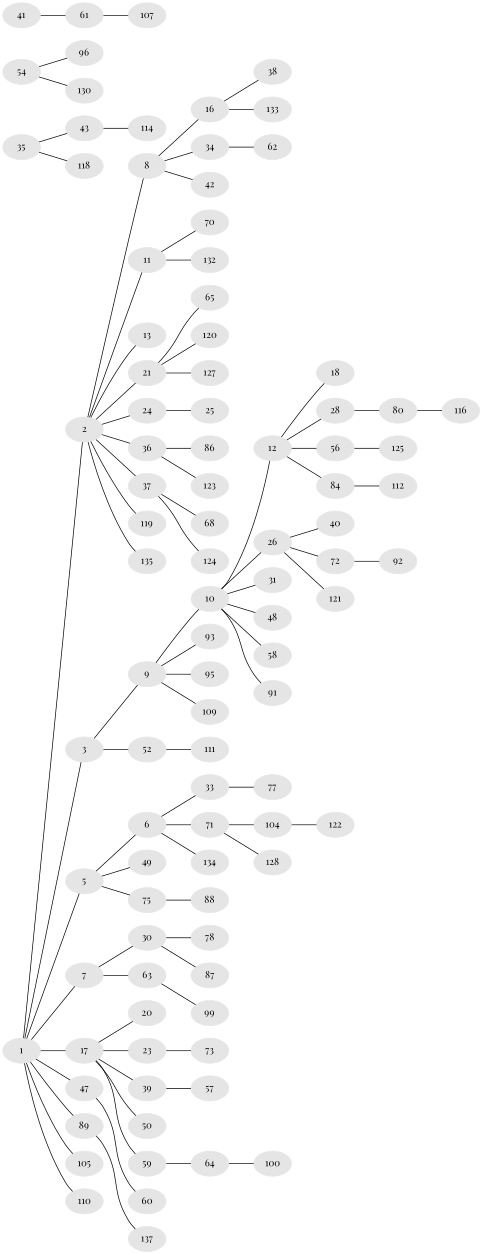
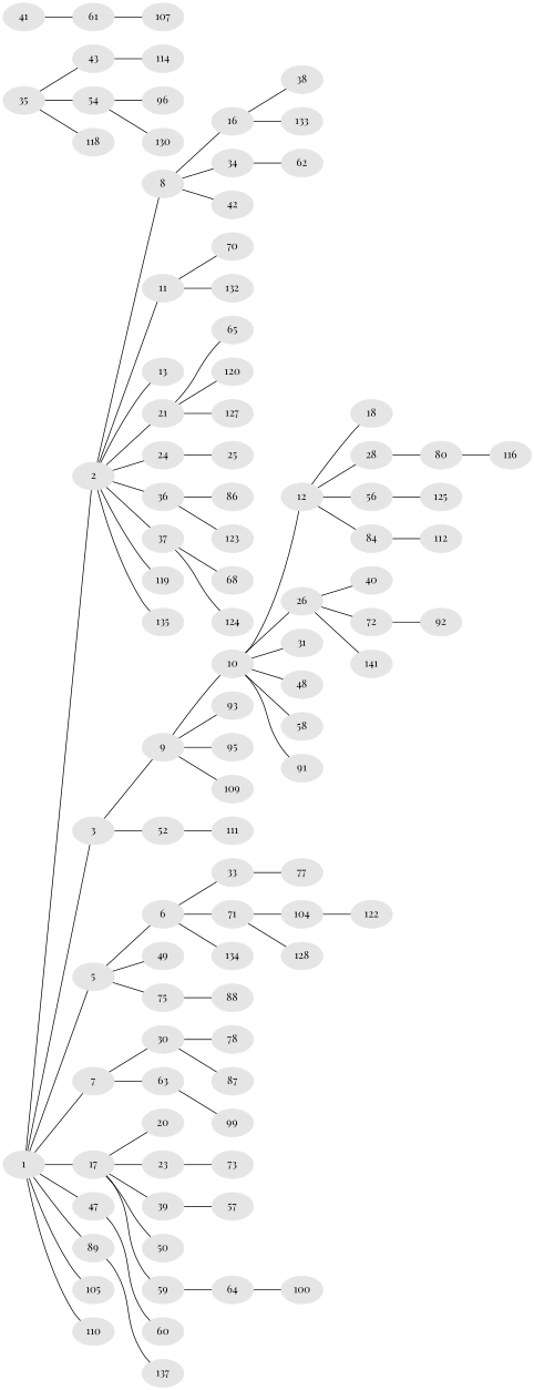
  graph {
    fontname="Playfair Display"
    rankdir=LR
    node [color=gray90 fontname="Playfair Display" style=filled]
    edge [fontname="Playfair Display"]
    1 [super="+94"]
    2 [super="+4"]
    3 [super="+83"]
    5 [super="+115"]
    7 [super="+29"]
    17 [super="+44"]
    47
    89
    105
    110
    8 [super="+15"]
    11 [super="+45"]
    13
    21 [super="+74"]
    24
    36 [super="+82"]
    37 [super="+129"]
    119
    135
    9 [super="+140"]
    52 [super="+67"]
    6 [super="+32"]
    49
    75
    30 [super="+66"]
    63
    20 [super="+97"]
    23
    39
    50
    59 [super="+138"]
    60
    137
    16 [super="+19"]
    34 [super="+98"]
    42
    70 [super="+106"]
    132
    65
    120
    127
    25
    86
    123
    68
    124
    10 [super="+55"]
    93 [super="+101"]
    95
    109
    111
    33 [super="+126"]
    71 [super="+76"]
    134
    35 [super="+46"]
    43 [super="+103"]
    54 [super="+69"]
    118
    88 [super="+90"]
    77
    104
    128
    78 [super="+81"]
    87
    99
    38
    133
    62 [super="+108"]
    12 [super="+22"]
    26
    31
    48
    58 [super="+102"]
    91
    18 [super="+27"]
    28 [super="+51"]
    56
    84
    40
    72
-   121 [super="+131"]
+   121 [super="+131" label=141]
    80 [super="+136"]
    125 [super="+139"]
    112 [super="+117"]
    41 [super="+53"]
    61 [super="+85"]
    73
    57
    64 [super="+79"]
    92 [super="+141"]
    116
    114
    96 [super="+113"]
    130
    107
    100
    122
    1 -- 2
    1 -- 3
    1 -- 5
    1 -- 7
    1 -- 17
    1 -- 47
    1 -- 89
    1 -- 105
    1 -- 110
    2 -- 8
    2 -- 11
    2 -- 13
    2 -- 21
    2 -- 24
    2 -- 36
    2 -- 37
    2 -- 119
    2 -- 135
    3 -- 9
    3 -- 52
    5 -- 6
    5 -- 49
    5 -- 75
    7 -- 30
    7 -- 63
    17 -- 20
    17 -- 23
    17 -- 39
    17 -- 50
    17 -- 59
    47 -- 60
    89 -- 137
    8 -- 16
    8 -- 34
    8 -- 42
    11 -- 70
    11 -- 132
    21 -- 65
    21 -- 120
    21 -- 127
    24 -- 25
    36 -- 86
    36 -- 123
    37 -- 68
    37 -- 124
    9 -- 10
    9 -- 93
    9 -- 95
    9 -- 109
    52 -- 111
    6 -- 33
    6 -- 71
    6 -- 134
    75 -- 88
    30 -- 78
    30 -- 87
    63 -- 99
    23 -- 73
    39 -- 57
    59 -- 64
    16 -- 38
    16 -- 133
    34 -- 62
    10 -- 12
    10 -- 26
    10 -- 31
    10 -- 48
    10 -- 58
    10 -- 91
    33 -- 77
    71 -- 104
    71 -- 128
    35 -- 43
+   35 -- 54
    35 -- 118
    43 -- 114
    54 -- 96
    54 -- 130
    104 -- 122
    12 -- 18
    12 -- 28
    12 -- 56
    12 -- 84
    26 -- 40
    26 -- 72
    26 -- 121
    28 -- 80
    56 -- 125
    84 -- 112
    72 -- 92
    80 -- 116
    41 -- 61
    61 -- 107
    64 -- 100
  }
